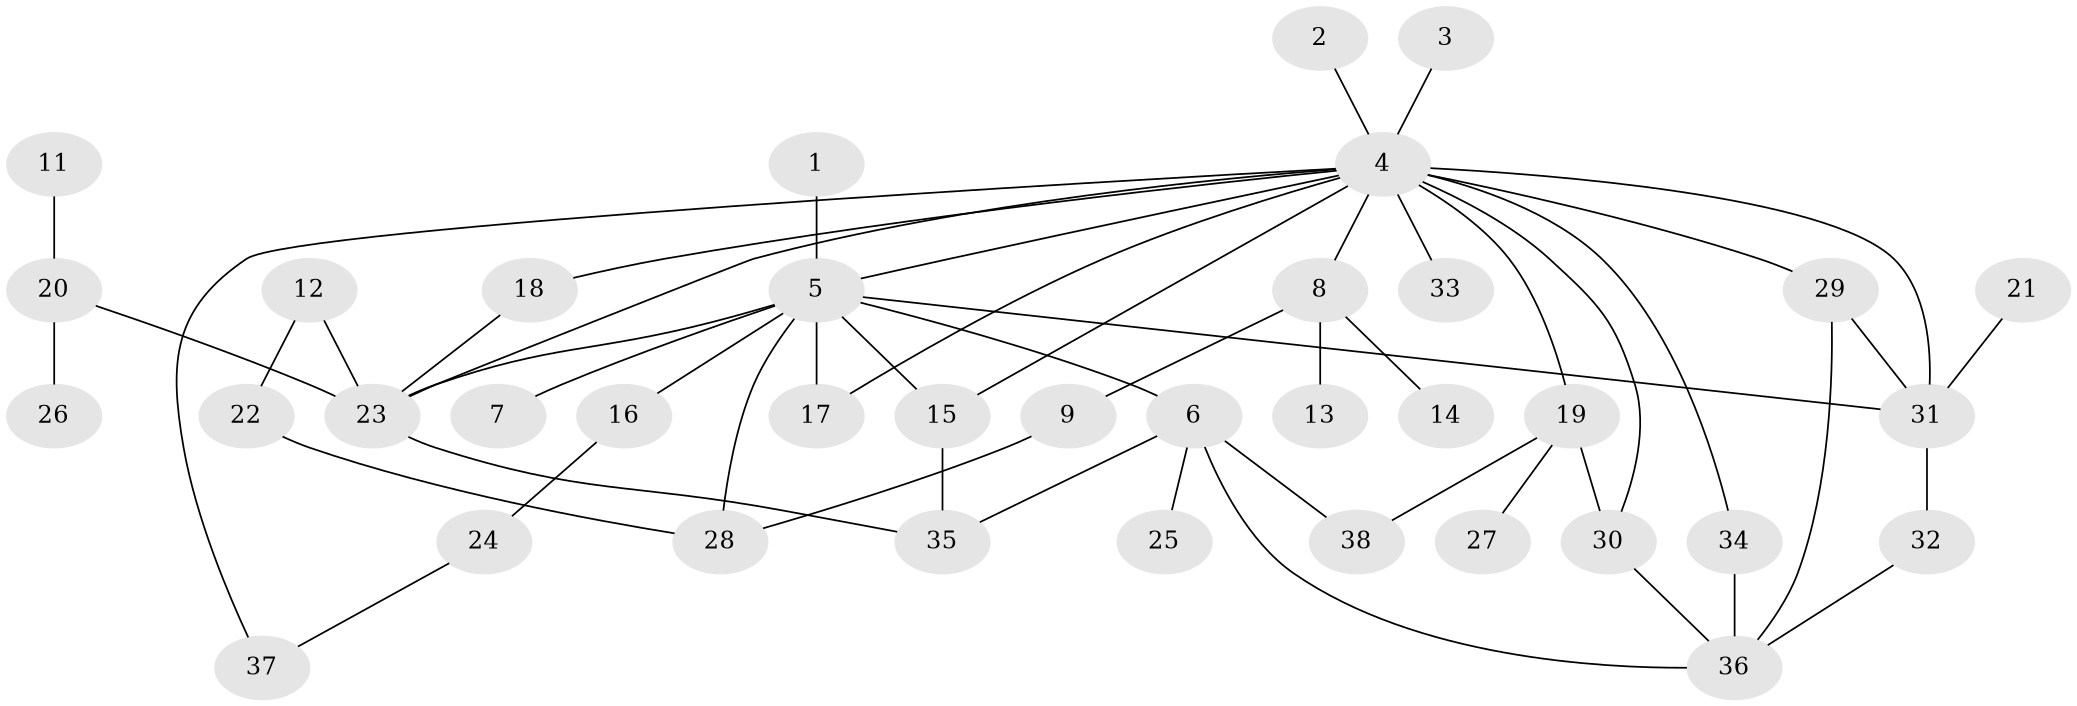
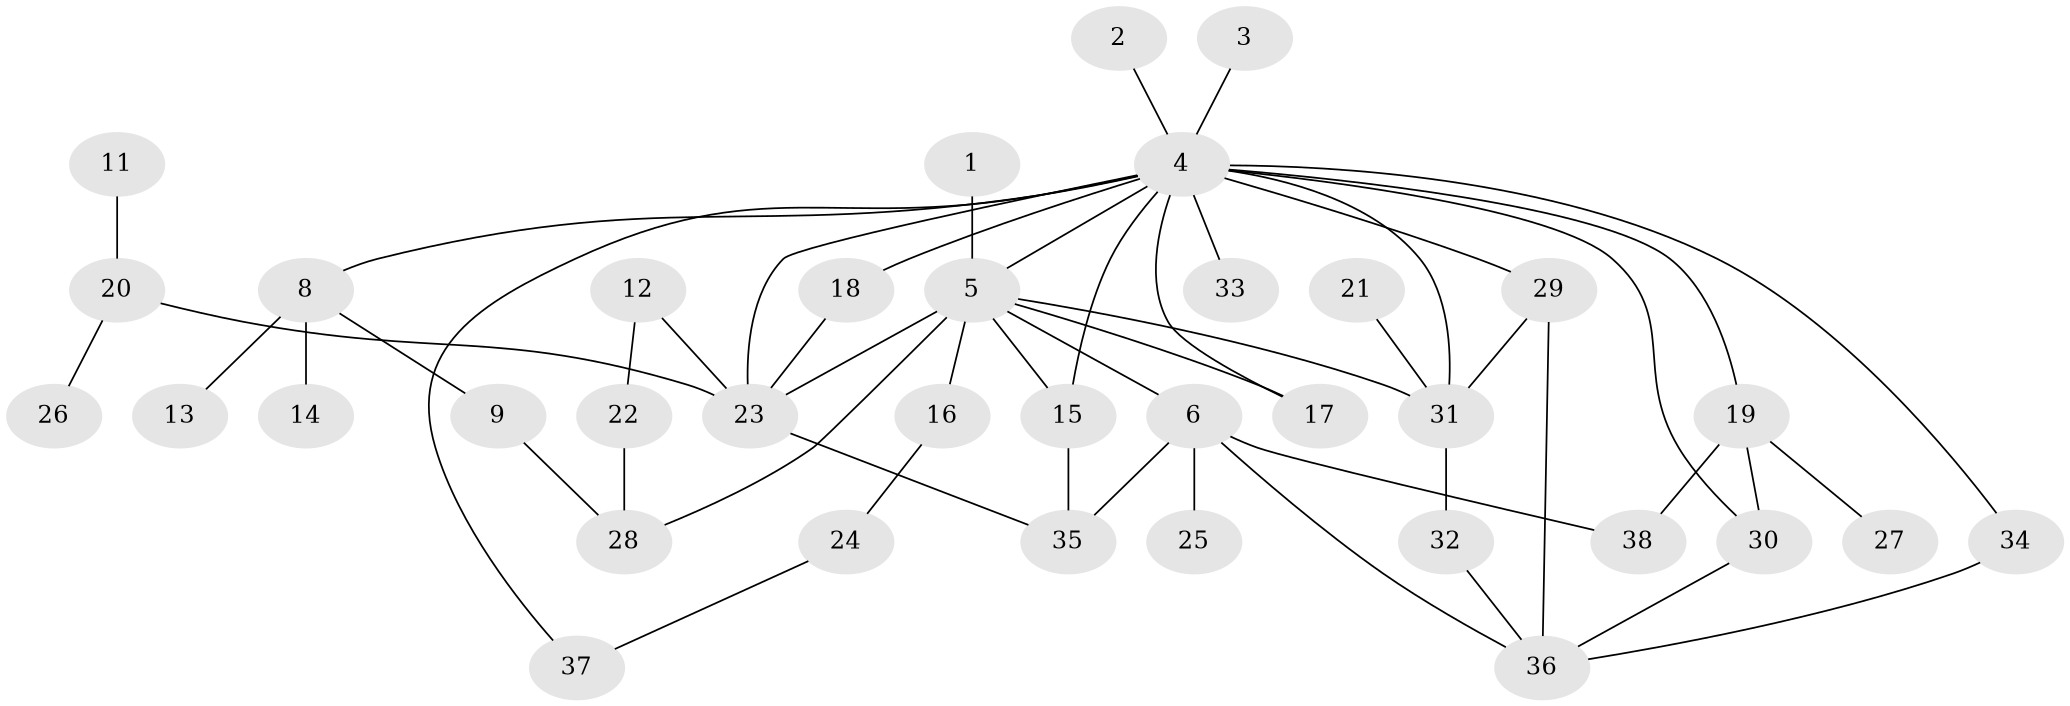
  graph {
    node [color=gray90 style=filled]
    edge [weight=1.0]
    1
    5
    6
    15
    17
    23
    31
-   7
    16
    28
    2
    4
    8
    18
    19
    29
    30
    33
    34
    37
    3
    25
    35
    36
    38
    9
    13
    14
    27
    32
    24
    11
    20
    26
    12
    22
    21
    1 -- 5
    5 -- 6
    5 -- 15
    5 -- 17
    5 -- 23
    5 -- 31
-   5 -- 7
    5 -- 16
    5 -- 28
    6 -- 25
    6 -- 35
    6 -- 36
    6 -- 38
    15 -- 35
    23 -- 35
    31 -- 32
    16 -- 24
    2 -- 4
    4 -- 5
    4 -- 15
    4 -- 17
    4 -- 23
    4 -- 31
    4 -- 8
    4 -- 18
    4 -- 19
    4 -- 29 [weight=2.0]
    4 -- 30
    4 -- 33
    4 -- 34
    4 -- 37
    8 -- 9
    8 -- 13
    8 -- 14
    18 -- 23
    19 -- 30
    19 -- 38 [weight=2.0]
    19 -- 27
    29 -- 31
    29 -- 36
    30 -- 36
    34 -- 36
    3 -- 4
    9 -- 28
    32 -- 36
    24 -- 37
    11 -- 20
    20 -- 23
    20 -- 26
    12 -- 23
    12 -- 22
    22 -- 28
    21 -- 31
  }
